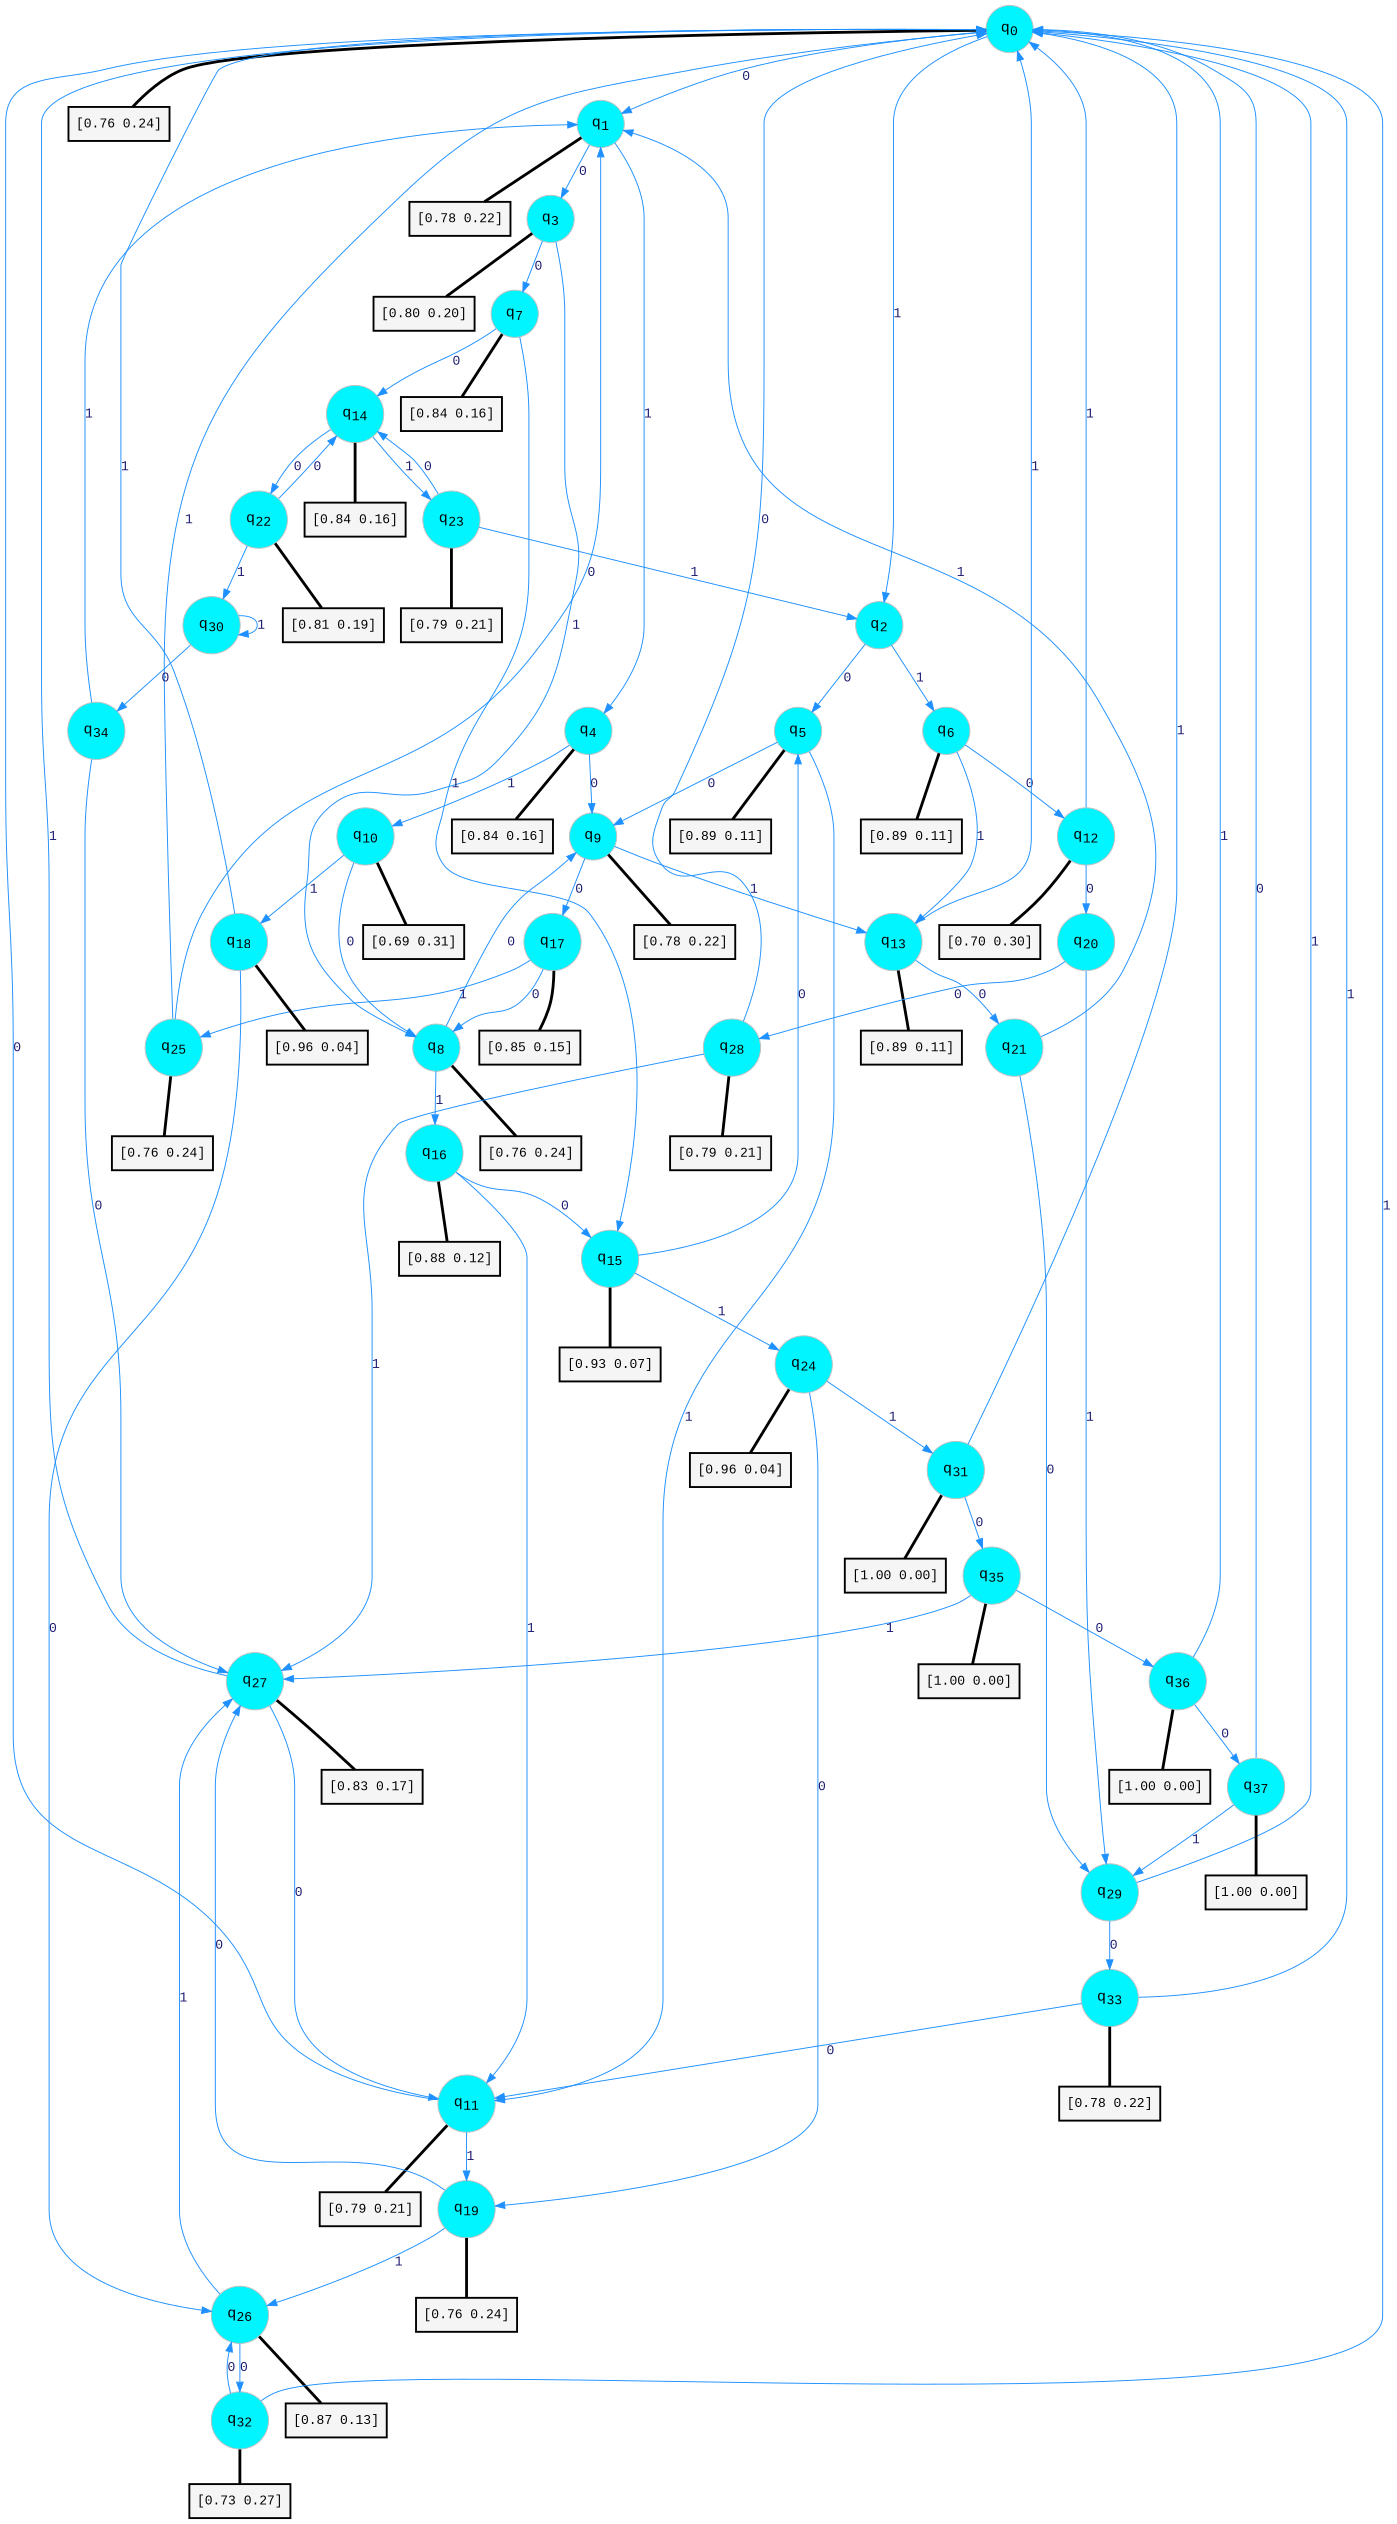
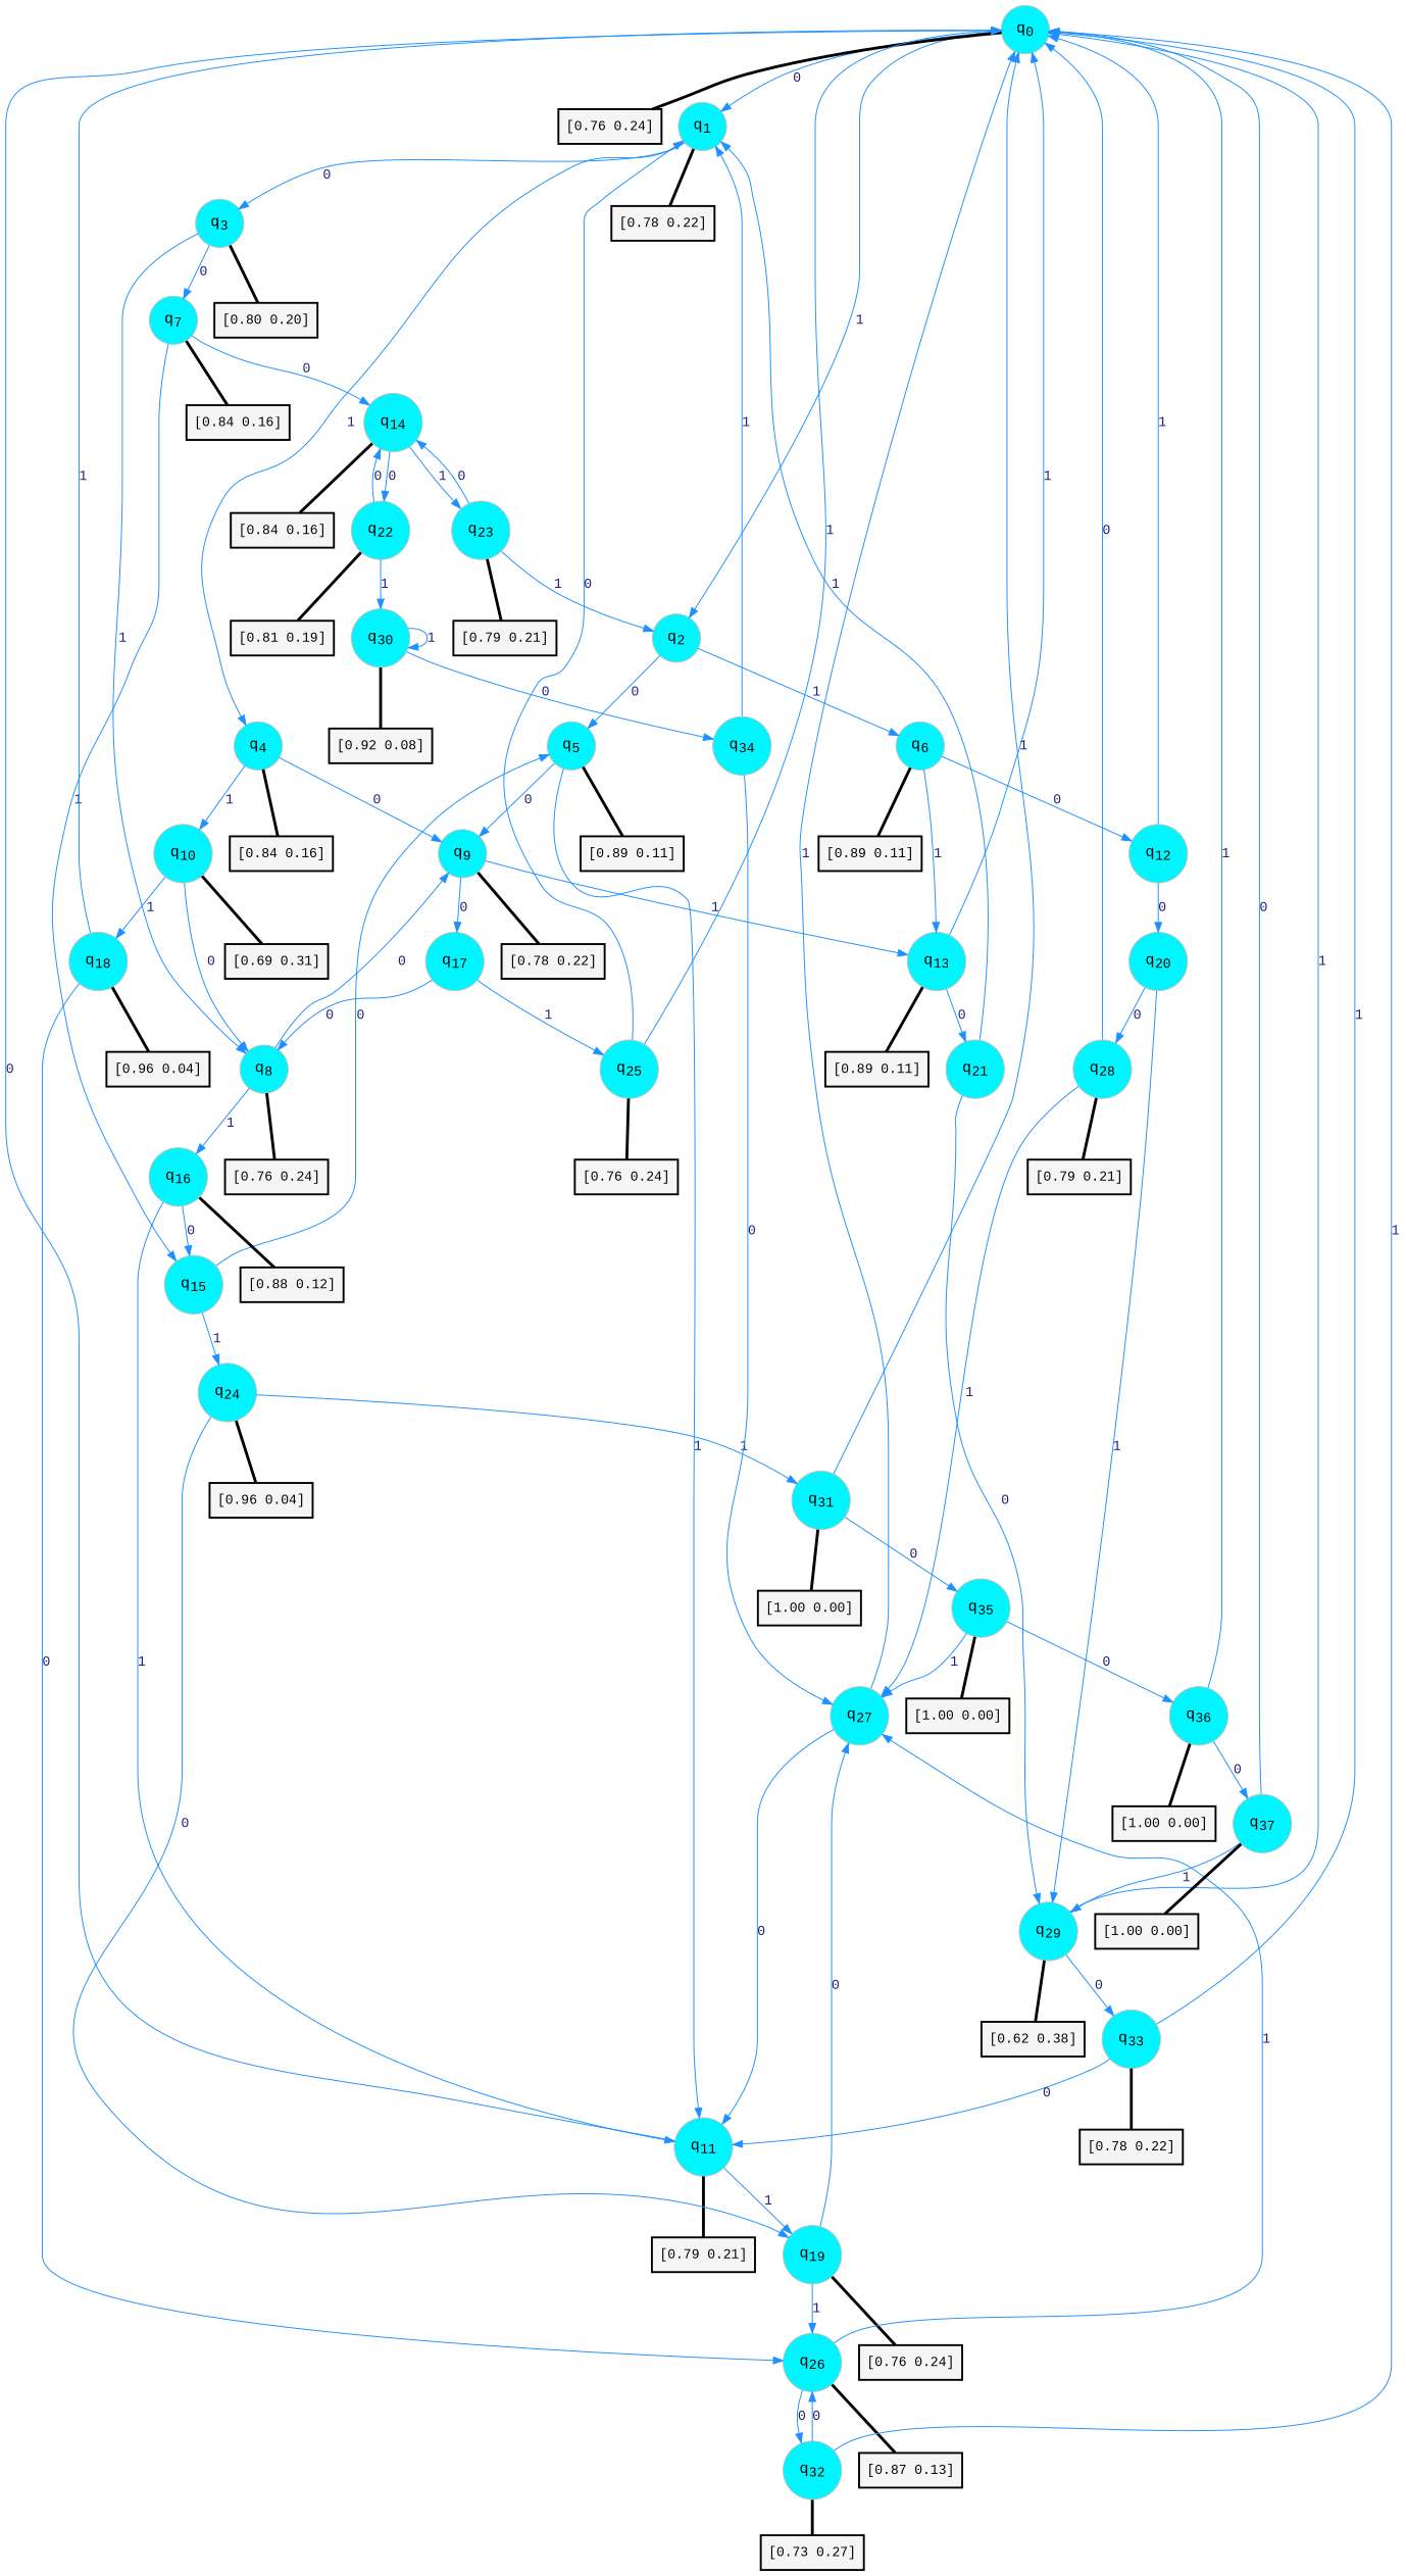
  digraph {
    fontname="Liberation Mono"
    rankdir=TD
    node [color=gray fillcolor=turquoise1 fontcolor=black fontname="Liberation Mono" fontsize=16 fontweight=bold shape=circle style=filled]
    edge [arrowsize=1 color=dodgerblue1 fontcolor=midnightblue fontname="Liberation Mono" fontweight=bold penwidth=1 style=solid weight=20]
    n1 [label=<q<SUB>0</SUB>>]
    n2 [label=<q<SUB>1</SUB>>]
    n3 [label=<q<SUB>2</SUB>>]
    n4 [color=black fillcolor=whitesmoke fontsize=14 label="[0.76 0.24]" penwidth=2 shape=box]
    n5 [label=<q<SUB>3</SUB>>]
    n6 [label=<q<SUB>4</SUB>>]
    n7 [color=black fillcolor=whitesmoke fontsize=14 label="[0.78 0.22]" penwidth=2 shape=box]
    n8 [label=<q<SUB>5</SUB>>]
    n9 [label=<q<SUB>6</SUB>>]
    n10 [label=<q<SUB>7</SUB>>]
    n11 [label=<q<SUB>8</SUB>>]
    n12 [color=black fillcolor=whitesmoke fontsize=14 label="[0.80 0.20]" penwidth=2 shape=box]
    n13 [label=<q<SUB>9</SUB>>]
    n14 [label=<q<SUB>10</SUB>>]
    n15 [color=black fillcolor=whitesmoke fontsize=14 label="[0.84 0.16]" penwidth=2 shape=box]
    n16 [label=<q<SUB>11</SUB>>]
    n17 [color=black fillcolor=whitesmoke fontsize=14 label="[0.89 0.11]" penwidth=2 shape=box]
    n18 [label=<q<SUB>12</SUB>>]
    n19 [label=<q<SUB>13</SUB>>]
    n20 [color=black fillcolor=whitesmoke fontsize=14 label="[0.89 0.11]" penwidth=2 shape=box]
    n21 [label=<q<SUB>14</SUB>>]
    n22 [label=<q<SUB>15</SUB>>]
    n23 [color=black fillcolor=whitesmoke fontsize=14 label="[0.84 0.16]" penwidth=2 shape=box]
    n24 [label=<q<SUB>16</SUB>>]
    n25 [color=black fillcolor=whitesmoke fontsize=14 label="[0.76 0.24]" penwidth=2 shape=box]
    n26 [label=<q<SUB>17</SUB>>]
    n27 [color=black fillcolor=whitesmoke fontsize=14 label="[0.78 0.22]" penwidth=2 shape=box]
    n28 [label=<q<SUB>18</SUB>>]
    n29 [color=black fillcolor=whitesmoke fontsize=14 label="[0.69 0.31]" penwidth=2 shape=box]
    n30 [label=<q<SUB>19</SUB>>]
    n31 [color=black fillcolor=whitesmoke fontsize=14 label="[0.79 0.21]" penwidth=2 shape=box]
    n32 [label=<q<SUB>20</SUB>>]
-   n33 [color=black fillcolor=whitesmoke fontsize=14 label="[0.70 0.30]" penwidth=2 shape=box]
    n34 [label=<q<SUB>21</SUB>>]
    n35 [color=black fillcolor=whitesmoke fontsize=14 label="[0.89 0.11]" penwidth=2 shape=box]
    n36 [label=<q<SUB>22</SUB>>]
    n37 [label=<q<SUB>23</SUB>>]
    n38 [color=black fillcolor=whitesmoke fontsize=14 label="[0.84 0.16]" penwidth=2 shape=box]
    n39 [label=<q<SUB>24</SUB>>]
-   n40 [color=black fillcolor=whitesmoke fontsize=14 label="[0.93 0.07]" penwidth=2 shape=box]
    n41 [color=black fillcolor=whitesmoke fontsize=14 label="[0.88 0.12]" penwidth=2 shape=box]
    n42 [label=<q<SUB>25</SUB>>]
-   n43 [color=black fillcolor=whitesmoke fontsize=14 label="[0.85 0.15]" penwidth=2 shape=box]
    n44 [label=<q<SUB>26</SUB>>]
    n45 [color=black fillcolor=whitesmoke fontsize=14 label="[0.96 0.04]" penwidth=2 shape=box]
    n46 [label=<q<SUB>27</SUB>>]
    n47 [color=black fillcolor=whitesmoke fontsize=14 label="[0.76 0.24]" penwidth=2 shape=box]
    n48 [label=<q<SUB>28</SUB>>]
    n49 [label=<q<SUB>29</SUB>>]
    n50 [label=<q<SUB>30</SUB>>]
    n51 [color=black fillcolor=whitesmoke fontsize=14 label="[0.81 0.19]" penwidth=2 shape=box]
    n52 [color=black fillcolor=whitesmoke fontsize=14 label="[0.79 0.21]" penwidth=2 shape=box]
    n53 [label=<q<SUB>31</SUB>>]
    n54 [color=black fillcolor=whitesmoke fontsize=14 label="[0.96 0.04]" penwidth=2 shape=box]
    n55 [color=black fillcolor=whitesmoke fontsize=14 label="[0.76 0.24]" penwidth=2 shape=box]
    n56 [label=<q<SUB>32</SUB>>]
    n57 [color=black fillcolor=whitesmoke fontsize=14 label="[0.87 0.13]" penwidth=2 shape=box]
-   n58 [color=black fillcolor=whitesmoke fontsize=14 label="[0.83 0.17]" penwidth=2 shape=box]
    n59 [color=black fillcolor=whitesmoke fontsize=14 label="[0.79 0.21]" penwidth=2 shape=box]
    n60 [label=<q<SUB>33</SUB>>]
+   n61 [color=black fillcolor=whitesmoke fontsize=14 label="[0.62 0.38]" penwidth=2 shape=box]
    n62 [label=<q<SUB>34</SUB>>]
+   n63 [color=black fillcolor=whitesmoke fontsize=14 label="[0.92 0.08]" penwidth=2 shape=box]
    n64 [label=<q<SUB>35</SUB>>]
    n65 [color=black fillcolor=whitesmoke fontsize=14 label="[1.00 0.00]" penwidth=2 shape=box]
    n66 [color=black fillcolor=whitesmoke fontsize=14 label="[0.73 0.27]" penwidth=2 shape=box]
    n67 [color=black fillcolor=whitesmoke fontsize=14 label="[0.78 0.22]" penwidth=2 shape=box]
    n68 [label=<q<SUB>36</SUB>>]
    n69 [color=black fillcolor=whitesmoke fontsize=14 label="[1.00 0.00]" penwidth=2 shape=box]
    n70 [label=<q<SUB>37</SUB>>]
    n71 [color=black fillcolor=whitesmoke fontsize=14 label="[1.00 0.00]" penwidth=2 shape=box]
    n72 [color=black fillcolor=whitesmoke fontsize=14 label="[1.00 0.00]" penwidth=2 shape=box]
    n1 -> n2 [label=0]
    n1 -> n3 [label=1]
    n1 -> n4 [arrowhead=none color=black penwidth=3]
    n2 -> n5 [label=0]
    n2 -> n6 [label=1]
    n2 -> n7 [arrowhead=none color=black penwidth=3]
    n3 -> n8 [label=0]
    n3 -> n9 [label=1]
    n5 -> n10 [label=0]
    n5 -> n11 [label=1]
    n5 -> n12 [arrowhead=none color=black penwidth=3]
    n6 -> n13 [label=0]
    n6 -> n14 [label=1]
    n6 -> n15 [arrowhead=none color=black penwidth=3]
    n8 -> n13 [label=0]
    n8 -> n16 [label=1]
    n8 -> n17 [arrowhead=none color=black penwidth=3]
    n9 -> n18 [label=0]
    n9 -> n19 [label=1]
    n9 -> n20 [arrowhead=none color=black penwidth=3]
    n10 -> n21 [label=0]
    n10 -> n22 [label=1]
    n10 -> n23 [arrowhead=none color=black penwidth=3]
    n11 -> n13 [label=0]
    n11 -> n24 [label=1]
    n11 -> n25 [arrowhead=none color=black penwidth=3]
    n13 -> n19 [label=1]
    n13 -> n26 [label=0]
    n13 -> n27 [arrowhead=none color=black penwidth=3]
    n14 -> n11 [label=0]
    n14 -> n28 [label=1]
    n14 -> n29 [arrowhead=none color=black penwidth=3]
    n16 -> n1 [label=0]
    n16 -> n30 [label=1]
    n16 -> n31 [arrowhead=none color=black penwidth=3]
    n18 -> n1 [label=1]
    n18 -> n32 [label=0]
-   n18 -> n33 [arrowhead=none color=black penwidth=3]
    n19 -> n1 [label=1]
    n19 -> n34 [label=0]
    n19 -> n35 [arrowhead=none color=black penwidth=3]
    n21 -> n36 [label=0]
    n21 -> n37 [label=1]
    n21 -> n38 [arrowhead=none color=black penwidth=3]
    n22 -> n8 [label=0]
    n22 -> n39 [label=1]
-   n22 -> n40 [arrowhead=none color=black penwidth=3]
    n24 -> n16 [label=1]
    n24 -> n22 [label=0]
    n24 -> n41 [arrowhead=none color=black penwidth=3]
    n26 -> n11 [label=0]
    n26 -> n42 [label=1]
-   n26 -> n43 [arrowhead=none color=black penwidth=3]
    n28 -> n1 [label=1]
    n28 -> n44 [label=0]
    n28 -> n45 [arrowhead=none color=black penwidth=3]
    n30 -> n44 [label=1]
    n30 -> n46 [label=0]
    n30 -> n47 [arrowhead=none color=black penwidth=3]
    n32 -> n48 [label=0]
    n32 -> n49 [label=1]
    n34 -> n2 [label=1]
    n34 -> n49 [label=0]
    n36 -> n21 [label=0]
    n36 -> n50 [label=1]
    n36 -> n51 [arrowhead=none color=black penwidth=3]
    n37 -> n3 [label=1]
    n37 -> n21 [label=0]
    n37 -> n52 [arrowhead=none color=black penwidth=3]
    n39 -> n30 [label=0]
    n39 -> n53 [label=1]
    n39 -> n54 [arrowhead=none color=black penwidth=3]
    n42 -> n1 [label=1]
    n42 -> n2 [label=0]
    n42 -> n55 [arrowhead=none color=black penwidth=3]
    n44 -> n46 [label=1]
    n44 -> n56 [label=0]
    n44 -> n57 [arrowhead=none color=black penwidth=3]
    n46 -> n1 [label=1]
    n46 -> n16 [label=0]
-   n46 -> n58 [arrowhead=none color=black penwidth=3]
    n48 -> n1 [label=0]
    n48 -> n46 [label=1]
    n48 -> n59 [arrowhead=none color=black penwidth=3]
    n49 -> n1 [label=1]
    n49 -> n60 [label=0]
+   n49 -> n61 [arrowhead=none color=black penwidth=3]
    n50 -> n50 [label=1]
    n50 -> n62 [label=0]
+   n50 -> n63 [arrowhead=none color=black penwidth=3]
    n53 -> n1 [label=1]
    n53 -> n64 [label=0]
    n53 -> n65 [arrowhead=none color=black penwidth=3]
    n56 -> n1 [label=1]
    n56 -> n44 [label=0]
    n56 -> n66 [arrowhead=none color=black penwidth=3]
    n60 -> n1 [label=1]
    n60 -> n16 [label=0]
    n60 -> n67 [arrowhead=none color=black penwidth=3]
    n62 -> n2 [label=1]
    n62 -> n46 [label=0]
    n64 -> n46 [label=1]
    n64 -> n68 [label=0]
    n64 -> n69 [arrowhead=none color=black penwidth=3]
    n68 -> n1 [label=1]
    n68 -> n70 [label=0]
    n68 -> n71 [arrowhead=none color=black penwidth=3]
    n70 -> n1 [label=0]
    n70 -> n49 [label=1]
    n70 -> n72 [arrowhead=none color=black penwidth=3]
  }
